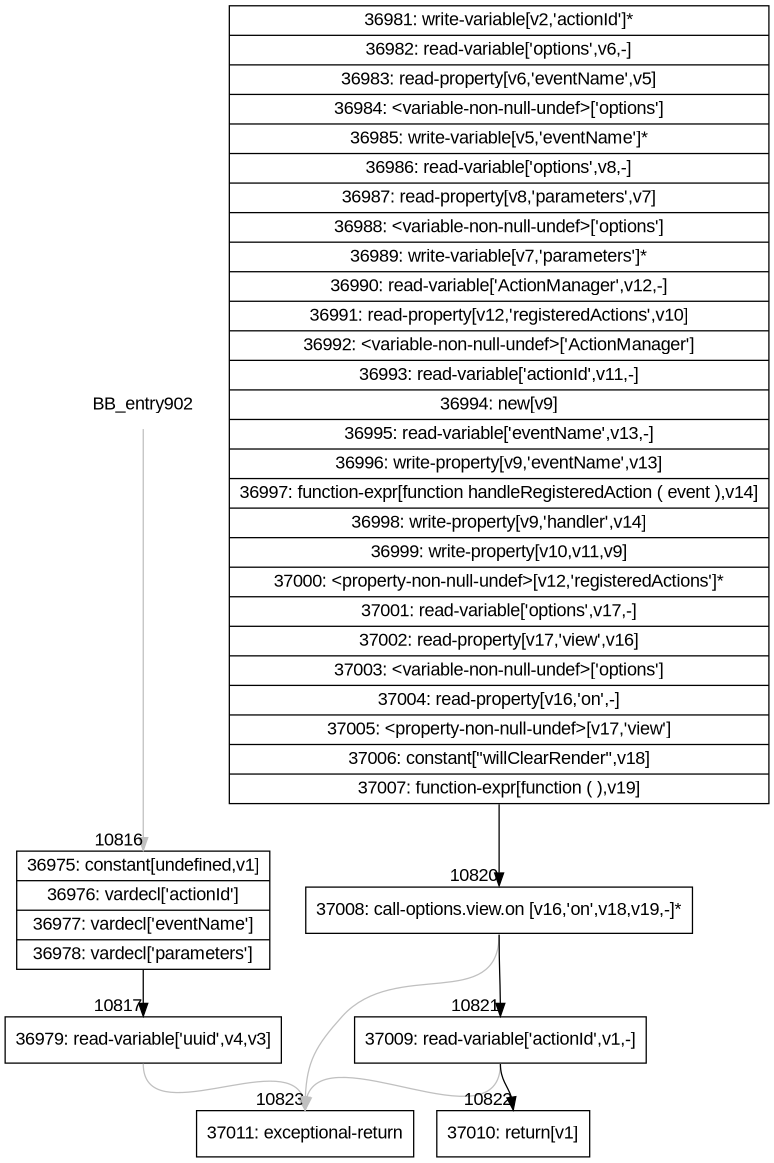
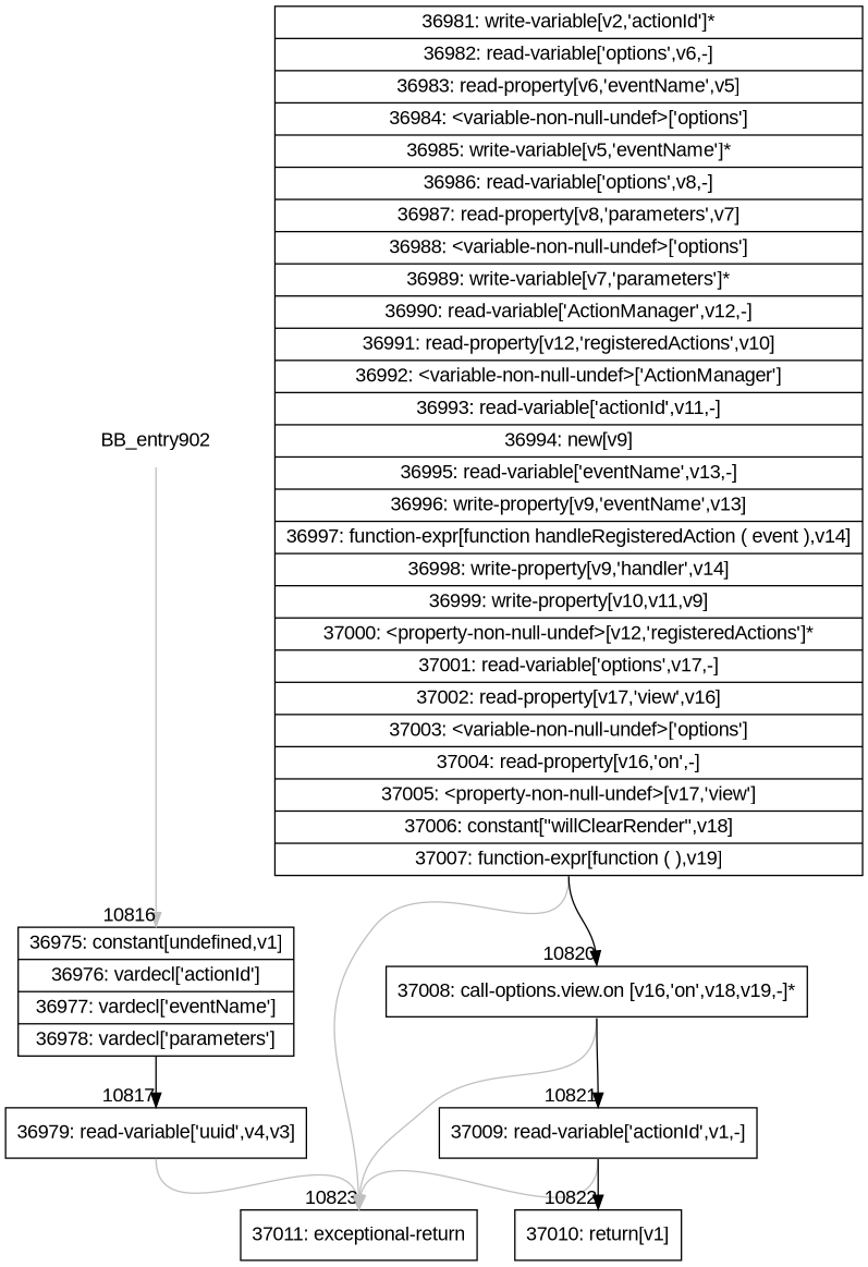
  digraph {
    fontname="Liberation Sans"
    rankdir=TD
    node [fontname="Liberation Sans" shape=record]
    edge [color=gray fontname="Liberation Sans" headport=n tailport=s]
    BB_entry902 [shape=none]
    n2 [label="{36975: constant[undefined,v1]|36976: vardecl['actionId']|36977: vardecl['eventName']|36978: vardecl['parameters']}"]
    n3 [label="{36979: read-variable['uuid',v4,v3]}"]
    n4 [label="{37011: exceptional-return}"]
    n5 [label="{36981: write-variable[v2,'actionId']*|36982: read-variable['options',v6,-]|36983: read-property[v6,'eventName',v5]|36984: \<variable-non-null-undef\>['options']|36985: write-variable[v5,'eventName']*|36986: read-variable['options',v8,-]|36987: read-property[v8,'parameters',v7]|36988: \<variable-non-null-undef\>['options']|36989: write-variable[v7,'parameters']*|36990: read-variable['ActionManager',v12,-]|36991: read-property[v12,'registeredActions',v10]|36992: \<variable-non-null-undef\>['ActionManager']|36993: read-variable['actionId',v11,-]|36994: new[v9]|36995: read-variable['eventName',v13,-]|36996: write-property[v9,'eventName',v13]|36997: function-expr[function handleRegisteredAction ( event ),v14]|36998: write-property[v9,'handler',v14]|36999: write-property[v10,v11,v9]|37000: \<property-non-null-undef\>[v12,'registeredActions']*|37001: read-variable['options',v17,-]|37002: read-property[v17,'view',v16]|37003: \<variable-non-null-undef\>['options']|37004: read-property[v16,'on',-]|37005: \<property-non-null-undef\>[v17,'view']|37006: constant[\"willClearRender\",v18]|37007: function-expr[function ( ),v19]}"]
    n6 [label="{37008: call-options.view.on [v16,'on',v18,v19,-]*}"]
    n7 [label="{37009: read-variable['actionId',v1,-]}"]
    n8 [label="{37010: return[v1]}"]
    BB_entry902 -> n2 [headlabel="    10816"]
    n2 -> n3 [headlabel="      10817" color=""]
    n3 -> n4 [headlabel="      10823"]
+   n5 -> n4
    n5 -> n6 [headlabel="      10820" color=""]
    n6 -> n4
    n6 -> n7 [headlabel="      10821" color=""]
    n7 -> n4
    n7 -> n8 [headlabel="      10822" color=""]
  }
